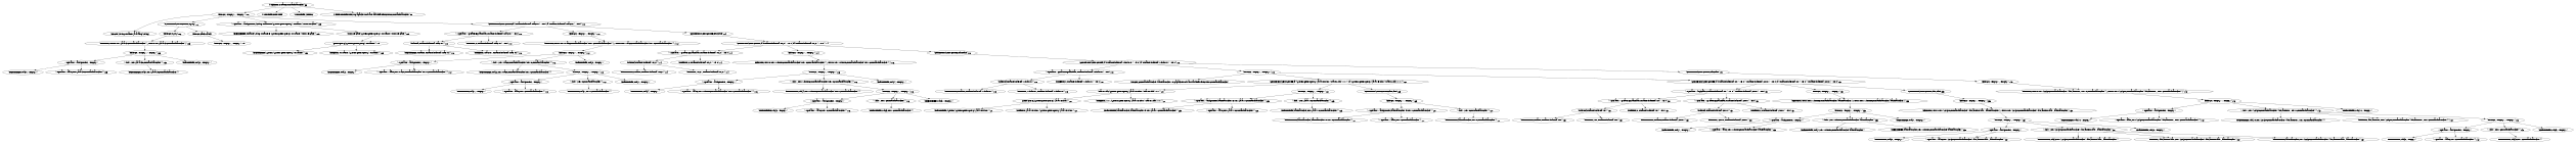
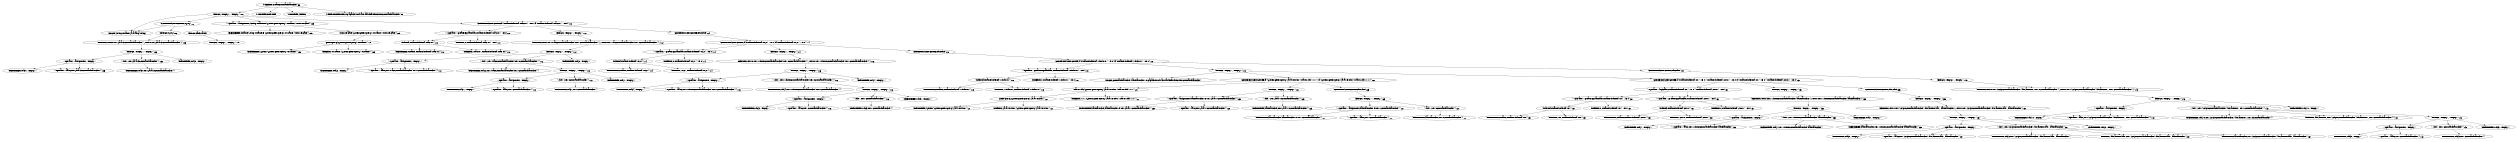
  digraph {
    n1 [label=<(METHOD,createCommandLauncher)<SUB>99</SUB>>]
    n2 [label=<(BLOCK,&lt;empty&gt;,&lt;empty&gt;)<SUB>100</SUB>>]
    n3 [label=<(MODIFIER,PRIVATE)>]
    n4 [label=<(MODIFIER,STATIC)>]
    n5 [label=<(METHOD_RETURN,org.apache.tools.ant.taskdefs.Execute$CommandLauncher)<SUB>99</SUB>>]
    n6 [label=<(CONTROL_STRUCTURE,try,try)<SUB>102</SUB>>]
    n7 [label=<(LOCAL,String osname: java.lang.String)>]
    n8 [label=<(&lt;operator&gt;.assignment,String osname = System.getProperty(&quot;os.name&quot;).toLowerCase())<SUB>109</SUB>>]
    n9 [label=<(CONTROL_STRUCTURE,if (osname.indexOf(&quot;mac os&quot;) &gt;= 0),if (osname.indexOf(&quot;mac os&quot;) &gt;= 0))<SUB>110</SUB>>]
    n10 [label=<(BLOCK,try,try)<SUB>102</SUB>>]
    n11 [label=<(BLOCK,catch,catch)>]
    n12 [label=<(IDENTIFIER,osname,String osname = System.getProperty(&quot;os.name&quot;).toLowerCase())<SUB>109</SUB>>]
    n13 [label=<(toLowerCase,System.getProperty(&quot;os.name&quot;).toLowerCase())<SUB>109</SUB>>]
    n14 [label=<(&lt;operator&gt;.greaterEqualsThan,osname.indexOf(&quot;mac os&quot;) &gt;= 0)<SUB>110</SUB>>]
    n15 [label=<(BLOCK,&lt;empty&gt;,&lt;empty&gt;)<SUB>110</SUB>>]
    n16 [label=<(CONTROL_STRUCTURE,else,else)<SUB>114</SUB>>]
    n17 [label=<(RETURN,return new Java13CommandLauncher();,return new Java13CommandLauncher();)<SUB>103</SUB>>]
    n18 [label=<(BLOCK,&lt;empty&gt;,&lt;empty&gt;)<SUB>105</SUB>>]
    n19 [label=<(BLOCK,&lt;empty&gt;,&lt;empty&gt;)<SUB>103</SUB>>]
    n20 [label=<(&lt;operator&gt;.assignment,&lt;empty&gt;)>]
    n21 [label=<(&lt;init&gt;,new Java13CommandLauncher())<SUB>103</SUB>>]
    n22 [label=<(IDENTIFIER,$obj0,&lt;empty&gt;)>]
    n23 [label=<(IDENTIFIER,$obj0,&lt;empty&gt;)>]
    n24 [label=<(&lt;operator&gt;.alloc,new Java13CommandLauncher())<SUB>105</SUB>>]
    n25 [label=<(IDENTIFIER,$obj0,new Java13CommandLauncher())>]
    n26 [label=<(getProperty,System.getProperty(&quot;os.name&quot;))<SUB>109</SUB>>]
    n27 [label=<(IDENTIFIER,System,System.getProperty(&quot;os.name&quot;))<SUB>109</SUB>>]
    n28 [label=<(LITERAL,&quot;os.name&quot;,System.getProperty(&quot;os.name&quot;))<SUB>109</SUB>>]
    n29 [label=<(indexOf,osname.indexOf(&quot;mac os&quot;))<SUB>110</SUB>>]
    n30 [label=<(LITERAL,0,osname.indexOf(&quot;mac os&quot;) &gt;= 0)<SUB>110</SUB>>]
    n31 [label=<(RETURN,return new MacCommandLauncher(new CommandLauncher());,return new MacCommandLauncher(new CommandLauncher());)<SUB>112</SUB>>]
    n32 [label=<(CONTROL_STRUCTURE,if (osname.indexOf(&quot;os/2&quot;) &gt;= 0),if (osname.indexOf(&quot;os/2&quot;) &gt;= 0))<SUB>114</SUB>>]
    n33 [label=<(IDENTIFIER,osname,osname.indexOf(&quot;mac os&quot;))<SUB>110</SUB>>]
    n34 [label=<(LITERAL,&quot;mac os&quot;,osname.indexOf(&quot;mac os&quot;))<SUB>110</SUB>>]
    n35 [label=<(BLOCK,&lt;empty&gt;,&lt;empty&gt;)<SUB>112</SUB>>]
    n36 [label=<(&lt;operator&gt;.assignment,&lt;empty&gt;)>]
    n37 [label=<(&lt;init&gt;,new MacCommandLauncher(new CommandLauncher()))<SUB>112</SUB>>]
    n38 [label=<(IDENTIFIER,$obj2,&lt;empty&gt;)>]
    n39 [label=<(IDENTIFIER,$obj2,&lt;empty&gt;)>]
    n40 [label=<(&lt;operator&gt;.alloc,new MacCommandLauncher(new CommandLauncher()))<SUB>112</SUB>>]
    n41 [label=<(IDENTIFIER,$obj2,new MacCommandLauncher(new CommandLauncher()))>]
    n42 [label=<(BLOCK,&lt;empty&gt;,&lt;empty&gt;)<SUB>112</SUB>>]
    n43 [label=<(&lt;operator&gt;.assignment,&lt;empty&gt;)>]
    n44 [label=<(&lt;init&gt;,new CommandLauncher())<SUB>112</SUB>>]
    n45 [label=<(IDENTIFIER,$obj1,&lt;empty&gt;)>]
    n46 [label=<(IDENTIFIER,$obj1,&lt;empty&gt;)>]
    n47 [label=<(&lt;operator&gt;.alloc,new CommandLauncher())<SUB>112</SUB>>]
    n48 [label=<(IDENTIFIER,$obj1,new CommandLauncher())>]
    n49 [label=<(&lt;operator&gt;.greaterEqualsThan,osname.indexOf(&quot;os/2&quot;) &gt;= 0)<SUB>114</SUB>>]
    n50 [label=<(BLOCK,&lt;empty&gt;,&lt;empty&gt;)<SUB>114</SUB>>]
    n51 [label=<(CONTROL_STRUCTURE,else,else)<SUB>118</SUB>>]
    n52 [label=<(indexOf,osname.indexOf(&quot;os/2&quot;))<SUB>114</SUB>>]
    n53 [label=<(LITERAL,0,osname.indexOf(&quot;os/2&quot;) &gt;= 0)<SUB>114</SUB>>]
    n54 [label=<(RETURN,return new WinNTCommandLauncher(new CommandLauncher());,return new WinNTCommandLauncher(new CommandLauncher());)<SUB>116</SUB>>]
    n55 [label=<(CONTROL_STRUCTURE,if (osname.indexOf(&quot;windows&quot;) &gt;= 0),if (osname.indexOf(&quot;windows&quot;) &gt;= 0))<SUB>118</SUB>>]
    n56 [label=<(IDENTIFIER,osname,osname.indexOf(&quot;os/2&quot;))<SUB>114</SUB>>]
    n57 [label=<(LITERAL,&quot;os/2&quot;,osname.indexOf(&quot;os/2&quot;))<SUB>114</SUB>>]
    n58 [label=<(BLOCK,&lt;empty&gt;,&lt;empty&gt;)<SUB>116</SUB>>]
    n59 [label=<(&lt;operator&gt;.assignment,&lt;empty&gt;)>]
    n60 [label=<(&lt;init&gt;,new WinNTCommandLauncher(new CommandLauncher()))<SUB>116</SUB>>]
    n61 [label=<(IDENTIFIER,$obj4,&lt;empty&gt;)>]
    n62 [label=<(IDENTIFIER,$obj4,&lt;empty&gt;)>]
    n63 [label=<(&lt;operator&gt;.alloc,new WinNTCommandLauncher(new CommandLauncher()))<SUB>116</SUB>>]
    n64 [label=<(IDENTIFIER,$obj4,new WinNTCommandLauncher(new CommandLauncher()))>]
    n65 [label=<(BLOCK,&lt;empty&gt;,&lt;empty&gt;)<SUB>116</SUB>>]
    n66 [label=<(&lt;operator&gt;.assignment,&lt;empty&gt;)>]
    n67 [label=<(&lt;init&gt;,new CommandLauncher())<SUB>116</SUB>>]
    n68 [label=<(IDENTIFIER,$obj3,&lt;empty&gt;)>]
    n69 [label=<(IDENTIFIER,$obj3,&lt;empty&gt;)>]
    n70 [label=<(&lt;operator&gt;.alloc,new CommandLauncher())<SUB>116</SUB>>]
    n71 [label=<(IDENTIFIER,$obj3,new CommandLauncher())>]
    n72 [label=<(&lt;operator&gt;.greaterEqualsThan,osname.indexOf(&quot;windows&quot;) &gt;= 0)<SUB>118</SUB>>]
    n73 [label=<(BLOCK,&lt;empty&gt;,&lt;empty&gt;)<SUB>118</SUB>>]
    n74 [label=<(CONTROL_STRUCTURE,else,else)<SUB>140</SUB>>]
    n75 [label=<(indexOf,osname.indexOf(&quot;windows&quot;))<SUB>118</SUB>>]
    n76 [label=<(LITERAL,0,osname.indexOf(&quot;windows&quot;) &gt;= 0)<SUB>118</SUB>>]
    n77 [label=<(LOCAL,CommandLauncher baseLauncher: org.apache.tools.ant.taskdefs.Execute$CommandLauncher)>]
    n78 [label=<(CONTROL_STRUCTURE,if (System.getProperty(&quot;java.version&quot;).startsWith(&quot;1.1&quot;)),if (System.getProperty(&quot;java.version&quot;).startsWith(&quot;1.1&quot;)))<SUB>121</SUB>>]
    n79 [label=<(CONTROL_STRUCTURE,if (osname.indexOf(&quot;nt&quot;) &gt;= 0 || osname.indexOf(&quot;2000&quot;) &gt;= 0),if (osname.indexOf(&quot;nt&quot;) &gt;= 0 || osname.indexOf(&quot;2000&quot;) &gt;= 0))<SUB>131</SUB>>]
    n80 [label=<(BLOCK,&lt;empty&gt;,&lt;empty&gt;)<SUB>140</SUB>>]
    n81 [label=<(IDENTIFIER,osname,osname.indexOf(&quot;windows&quot;))<SUB>118</SUB>>]
    n82 [label=<(LITERAL,&quot;windows&quot;,osname.indexOf(&quot;windows&quot;))<SUB>118</SUB>>]
    n83 [label=<(startsWith,System.getProperty(&quot;java.version&quot;).startsWith(&quot;1.1&quot;))<SUB>121</SUB>>]
    n84 [label=<(BLOCK,&lt;empty&gt;,&lt;empty&gt;)<SUB>121</SUB>>]
    n85 [label=<(CONTROL_STRUCTURE,else,else)<SUB>125</SUB>>]
    n86 [label=<(&lt;operator&gt;.logicalOr,osname.indexOf(&quot;nt&quot;) &gt;= 0 || osname.indexOf(&quot;2000&quot;) &gt;= 0)<SUB>131</SUB>>]
    n87 [label=<(BLOCK,&lt;empty&gt;,&lt;empty&gt;)<SUB>131</SUB>>]
    n88 [label=<(CONTROL_STRUCTURE,else,else)<SUB>135</SUB>>]
    n89 [label=<(getProperty,System.getProperty(&quot;java.version&quot;))<SUB>121</SUB>>]
    n90 [label=<(LITERAL,&quot;1.1&quot;,System.getProperty(&quot;java.version&quot;).startsWith(&quot;1.1&quot;))<SUB>121</SUB>>]
    n91 [label=<(&lt;operator&gt;.assignment,baseLauncher = new Java11CommandLauncher())<SUB>123</SUB>>]
    n92 [label=<(&lt;init&gt;,new Java11CommandLauncher())<SUB>123</SUB>>]
    n93 [label=<(BLOCK,&lt;empty&gt;,&lt;empty&gt;)<SUB>125</SUB>>]
    n94 [label=<(IDENTIFIER,System,System.getProperty(&quot;java.version&quot;))<SUB>121</SUB>>]
    n95 [label=<(LITERAL,&quot;java.version&quot;,System.getProperty(&quot;java.version&quot;))<SUB>121</SUB>>]
    n96 [label=<(IDENTIFIER,baseLauncher,baseLauncher = new Java11CommandLauncher())<SUB>123</SUB>>]
    n97 [label=<(&lt;operator&gt;.alloc,new Java11CommandLauncher())<SUB>128</SUB>>]
    n98 [label=<(IDENTIFIER,baseLauncher,new Java11CommandLauncher())<SUB>123</SUB>>]
    n99 [label=<(&lt;operator&gt;.assignment,baseLauncher = new CommandLauncher())<SUB>127</SUB>>]
    n100 [label=<(&lt;init&gt;,new CommandLauncher())<SUB>127</SUB>>]
    n101 [label=<(IDENTIFIER,baseLauncher,baseLauncher = new CommandLauncher())<SUB>127</SUB>>]
    n102 [label=<(&lt;operator&gt;.alloc,new CommandLauncher())<SUB>127</SUB>>]
    n103 [label=<(IDENTIFIER,baseLauncher,new CommandLauncher())<SUB>127</SUB>>]
    n104 [label=<(&lt;operator&gt;.greaterEqualsThan,osname.indexOf(&quot;nt&quot;) &gt;= 0)<SUB>131</SUB>>]
    n105 [label=<(&lt;operator&gt;.greaterEqualsThan,osname.indexOf(&quot;2000&quot;) &gt;= 0)<SUB>131</SUB>>]
    n106 [label=<(RETURN,return new WinNTCommandLauncher(baseLauncher);,return new WinNTCommandLauncher(baseLauncher);)<SUB>133</SUB>>]
    n107 [label=<(BLOCK,&lt;empty&gt;,&lt;empty&gt;)<SUB>135</SUB>>]
    n108 [label=<(indexOf,osname.indexOf(&quot;nt&quot;))<SUB>131</SUB>>]
    n109 [label=<(LITERAL,0,osname.indexOf(&quot;nt&quot;) &gt;= 0)<SUB>131</SUB>>]
    n110 [label=<(indexOf,osname.indexOf(&quot;2000&quot;))<SUB>131</SUB>>]
    n111 [label=<(LITERAL,0,osname.indexOf(&quot;2000&quot;) &gt;= 0)<SUB>131</SUB>>]
    n112 [label=<(IDENTIFIER,osname,osname.indexOf(&quot;nt&quot;))<SUB>131</SUB>>]
    n113 [label=<(LITERAL,&quot;nt&quot;,osname.indexOf(&quot;nt&quot;))<SUB>131</SUB>>]
    n114 [label=<(IDENTIFIER,osname,osname.indexOf(&quot;2000&quot;))<SUB>131</SUB>>]
    n115 [label=<(LITERAL,&quot;2000&quot;,osname.indexOf(&quot;2000&quot;))<SUB>131</SUB>>]
    n116 [label=<(BLOCK,&lt;empty&gt;,&lt;empty&gt;)<SUB>133</SUB>>]
    n117 [label=<(&lt;operator&gt;.assignment,&lt;empty&gt;)>]
    n118 [label=<(&lt;init&gt;,new WinNTCommandLauncher(baseLauncher))<SUB>133</SUB>>]
    n119 [label=<(IDENTIFIER,$obj7,&lt;empty&gt;)>]
    n120 [label=<(IDENTIFIER,$obj7,&lt;empty&gt;)>]
    n121 [label=<(&lt;operator&gt;.alloc,new WinNTCommandLauncher(baseLauncher))<SUB>133</SUB>>]
    n122 [label=<(IDENTIFIER,$obj7,new WinNTCommandLauncher(baseLauncher))>]
    n123 [label=<(IDENTIFIER,baseLauncher,new WinNTCommandLauncher(baseLauncher))<SUB>133</SUB>>]
    n124 [label=<(RETURN,return new ScriptCommandLauncher(&quot;bin/antRun.bat&quot;, baseLauncher);,return new ScriptCommandLauncher(&quot;bin/antRun.bat&quot;, baseLauncher);)<SUB>137</SUB>>]
    n125 [label=<(BLOCK,&lt;empty&gt;,&lt;empty&gt;)<SUB>137</SUB>>]
    n126 [label=<(&lt;operator&gt;.assignment,&lt;empty&gt;)>]
    n127 [label=<(&lt;init&gt;,new ScriptCommandLauncher(&quot;bin/antRun.bat&quot;, baseLauncher))<SUB>137</SUB>>]
    n128 [label=<(IDENTIFIER,$obj8,&lt;empty&gt;)>]
    n129 [label=<(IDENTIFIER,$obj8,&lt;empty&gt;)>]
    n130 [label=<(&lt;operator&gt;.alloc,new ScriptCommandLauncher(&quot;bin/antRun.bat&quot;, baseLauncher))<SUB>137</SUB>>]
    n131 [label=<(IDENTIFIER,$obj8,new ScriptCommandLauncher(&quot;bin/antRun.bat&quot;, baseLauncher))>]
    n132 [label=<(LITERAL,&quot;bin/antRun.bat&quot;,new ScriptCommandLauncher(&quot;bin/antRun.bat&quot;, baseLauncher))<SUB>137</SUB>>]
    n133 [label=<(IDENTIFIER,baseLauncher,new ScriptCommandLauncher(&quot;bin/antRun.bat&quot;, baseLauncher))<SUB>137</SUB>>]
    n134 [label=<(RETURN,return new ScriptCommandLauncher(&quot;bin/antRun&quot;, new CommandLauncher());,return new ScriptCommandLauncher(&quot;bin/antRun&quot;, new CommandLauncher());)<SUB>142</SUB>>]
    n135 [label=<(BLOCK,&lt;empty&gt;,&lt;empty&gt;)<SUB>142</SUB>>]
    n136 [label=<(&lt;operator&gt;.assignment,&lt;empty&gt;)>]
    n137 [label=<(&lt;init&gt;,new ScriptCommandLauncher(&quot;bin/antRun&quot;, new CommandLauncher()))<SUB>142</SUB>>]
    n138 [label=<(IDENTIFIER,$obj10,&lt;empty&gt;)>]
    n139 [label=<(IDENTIFIER,$obj10,&lt;empty&gt;)>]
    n140 [label=<(&lt;operator&gt;.alloc,new ScriptCommandLauncher(&quot;bin/antRun&quot;, new CommandLauncher()))<SUB>142</SUB>>]
    n141 [label=<(IDENTIFIER,$obj10,new ScriptCommandLauncher(&quot;bin/antRun&quot;, new CommandLauncher()))>]
    n142 [label=<(LITERAL,&quot;bin/antRun&quot;,new ScriptCommandLauncher(&quot;bin/antRun&quot;, new CommandLauncher()))<SUB>142</SUB>>]
    n143 [label=<(BLOCK,&lt;empty&gt;,&lt;empty&gt;)<SUB>142</SUB>>]
    n144 [label=<(&lt;operator&gt;.assignment,&lt;empty&gt;)>]
    n145 [label=<(&lt;init&gt;,new CommandLauncher())<SUB>142</SUB>>]
    n146 [label=<(IDENTIFIER,$obj9,&lt;empty&gt;)>]
    n147 [label=<(IDENTIFIER,$obj9,&lt;empty&gt;)>]
    n148 [label=<(&lt;operator&gt;.alloc,new CommandLauncher())<SUB>142</SUB>>]
    n149 [label=<(IDENTIFIER,$obj9,new CommandLauncher())>]
    n1 -> n2
    n1 -> n3
    n1 -> n4
    n1 -> n5
    n2 -> n6
    n2 -> n7
    n2 -> n8
    n2 -> n9
    n6 -> n10
-   n6 -> n11
+   n6 -> n7
    n8 -> n12
    n8 -> n13
    n9 -> n14
    n9 -> n15
    n9 -> n16
    n10 -> n17
    n11 -> n18
    n13 -> n26
    n14 -> n29
    n14 -> n30
    n15 -> n31
    n16 -> n32
    n17 -> n19
    n19 -> n20
    n19 -> n21
    n19 -> n22
    n20 -> n23
    n20 -> n24
    n21 -> n25
    n26 -> n27
    n26 -> n28
    n29 -> n33
    n29 -> n34
    n31 -> n35
    n32 -> n49
    n32 -> n50
    n32 -> n51
    n35 -> n36
    n35 -> n37
    n35 -> n38
    n36 -> n39
    n36 -> n40
    n37 -> n41
    n37 -> n42
    n42 -> n43
    n42 -> n44
    n42 -> n45
    n43 -> n46
    n43 -> n47
    n44 -> n48
    n49 -> n52
    n49 -> n53
    n50 -> n54
    n51 -> n55
    n52 -> n56
    n52 -> n57
    n54 -> n58
    n55 -> n72
    n55 -> n73
    n55 -> n74
    n58 -> n59
    n58 -> n60
    n58 -> n61
    n59 -> n62
    n59 -> n63
    n60 -> n64
    n60 -> n65
    n65 -> n66
    n65 -> n67
    n65 -> n68
    n66 -> n69
    n66 -> n70
    n67 -> n71
    n72 -> n75
    n72 -> n76
    n73 -> n77
    n73 -> n78
    n73 -> n79
    n74 -> n80
    n75 -> n81
    n75 -> n82
    n78 -> n83
    n78 -> n84
    n78 -> n85
    n79 -> n86
    n79 -> n87
    n79 -> n88
    n80 -> n134
    n83 -> n89
    n83 -> n90
    n84 -> n91
    n84 -> n92
    n85 -> n93
    n86 -> n104
    n86 -> n105
    n87 -> n106
    n88 -> n107
    n89 -> n94
    n89 -> n95
    n91 -> n96
    n91 -> n97
    n92 -> n98
    n93 -> n99
    n93 -> n100
    n99 -> n101
    n99 -> n102
    n100 -> n103
    n104 -> n108
    n104 -> n109
    n105 -> n110
    n105 -> n111
    n106 -> n116
    n107 -> n124
    n108 -> n112
    n108 -> n113
    n110 -> n114
    n110 -> n115
    n116 -> n117
    n116 -> n118
    n116 -> n119
    n117 -> n120
    n117 -> n121
    n118 -> n122
    n118 -> n123
    n124 -> n125
    n125 -> n126
    n125 -> n127
    n125 -> n128
    n126 -> n129
    n126 -> n130
    n127 -> n131
    n127 -> n132
    n127 -> n133
    n134 -> n135
    n135 -> n136
    n135 -> n137
    n135 -> n138
    n136 -> n139
    n136 -> n140
    n137 -> n141
    n137 -> n142
    n137 -> n143
    n143 -> n144
    n143 -> n145
    n143 -> n146
    n144 -> n147
    n144 -> n148
    n145 -> n149
  }
